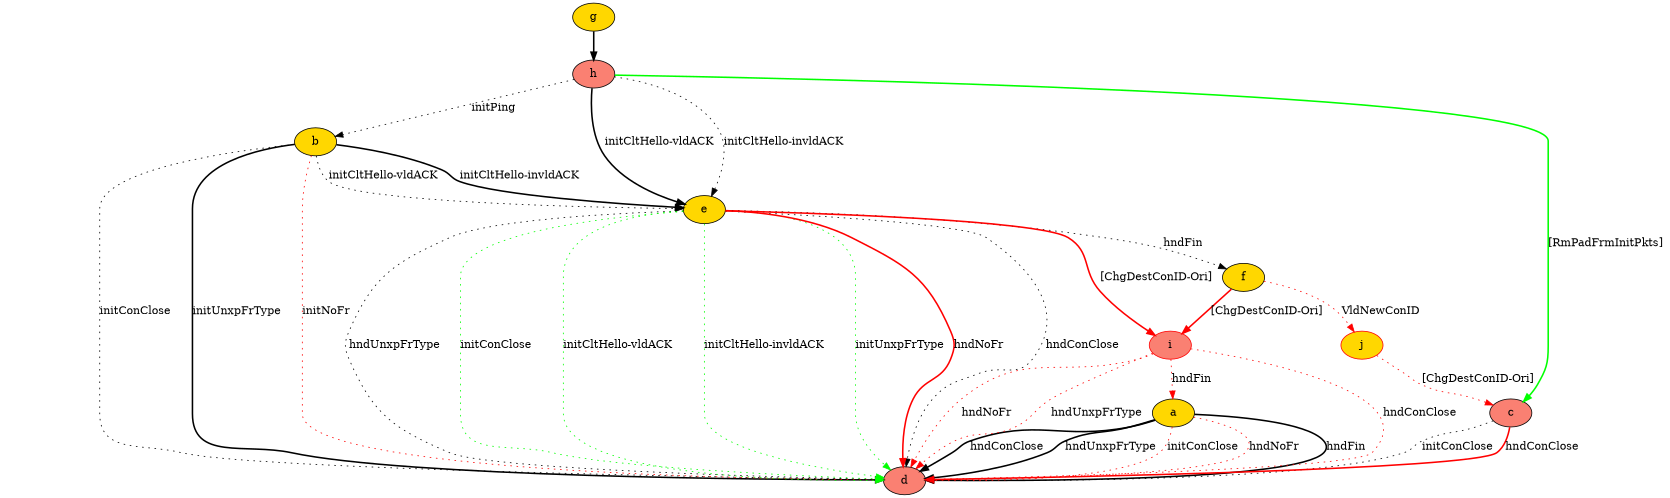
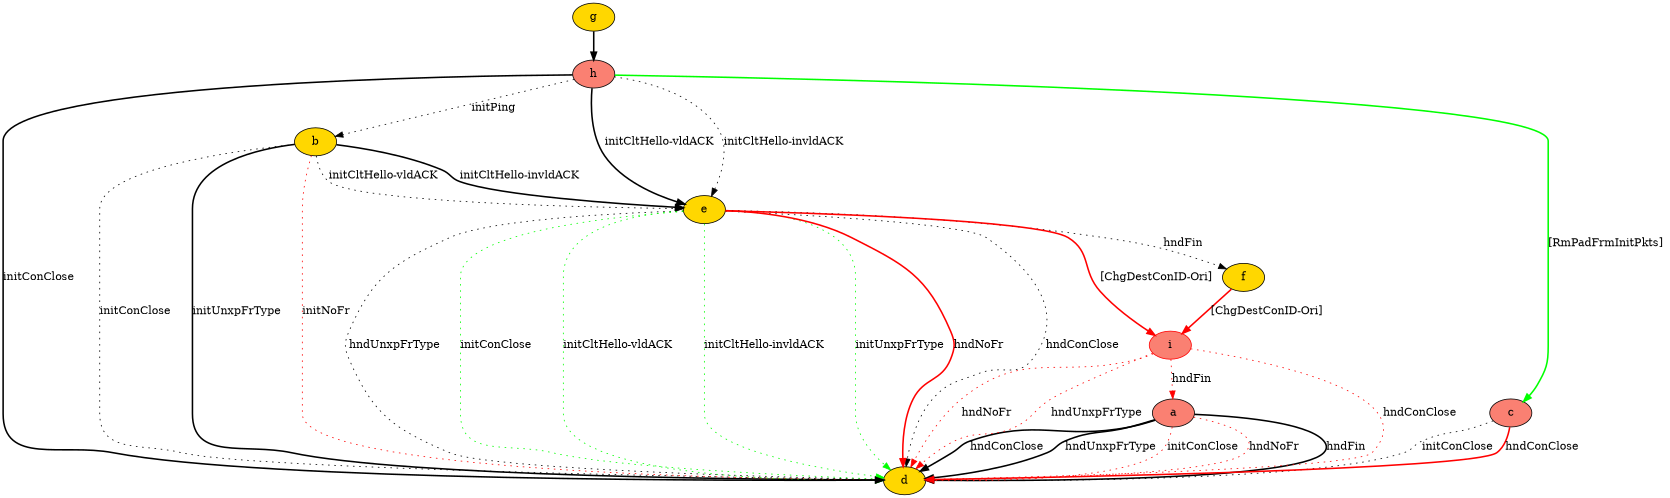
  digraph {
    node [fillcolor=gold style=filled]
    edge [style=dotted]
-   d [fillcolor=salmon]
-   a
+   d
+   a [fillcolor=salmon]
    b
    e
    f
    i [color=red fillcolor=salmon]
-   j [color=red]
    c [fillcolor=salmon]
    h [fillcolor=salmon]
    g
    a -> d [label="hndFin " style=bold]
    a -> d [label="hndConClose " style=bold]
    a -> d [label="hndUnxpFrType " style=bold]
    a -> d [color=red label="initConClose "]
    a -> d [color=red label="hndNoFr "]
    b -> d [label="initConClose "]
    b -> d [label="initUnxpFrType " style=bold]
    b -> d [color=red label="initNoFr "]
    b -> e [label="initCltHello-vldACK "]
    b -> e [label="initCltHello-invldACK " style=bold]
    e -> d [label="hndConClose "]
    e -> d [label="hndUnxpFrType "]
    e -> d [color=green label="initConClose "]
    e -> d [color=green label="initCltHello-vldACK "]
    e -> d [color=green label="initCltHello-invldACK "]
    e -> d [color=green label="initUnxpFrType "]
    e -> d [color=red label="hndNoFr " style=bold]
    e -> f [label="hndFin "]
    e -> i [color=red label="[ChgDestConID-Ori] " style=bold]
    f -> i [color=red label="[ChgDestConID-Ori] " style=bold]
-   f -> j [color=red label="VldNewConID "]
    i -> d [color=red label="hndConClose "]
    i -> d [color=red label="hndNoFr "]
    i -> d [color=red label="hndUnxpFrType "]
    i -> a [color=red label="hndFin "]
-   j -> c [color=red label="[ChgDestConID-Ori] "]
    c -> d [label="initConClose "]
    c -> d [color=red label="hndConClose " style=bold]
+   h -> d [label="initConClose " style=bold]
    h -> b [label="initPing "]
    h -> e [label="initCltHello-vldACK " style=bold]
    h -> e [label="initCltHello-invldACK "]
    h -> c [color=green label="[RmPadFrmInitPkts] " style=bold]
    g -> h [style=bold]
  }
